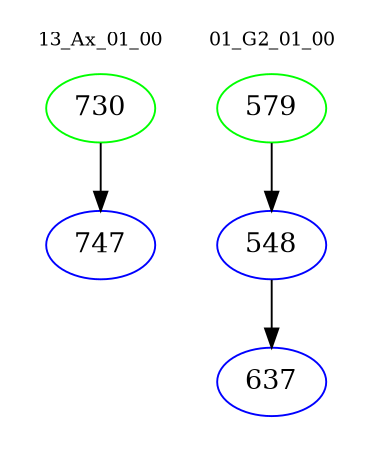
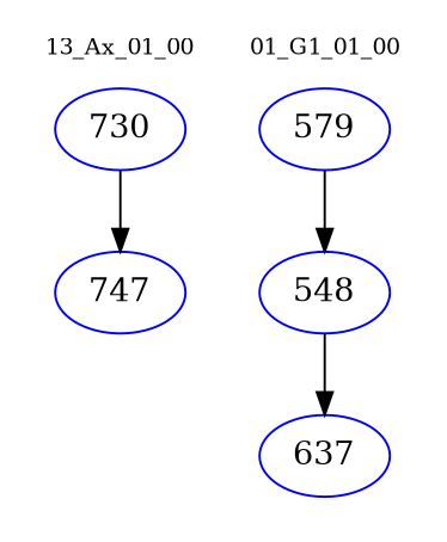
  digraph {
    node [color=blue]
    edge [color=black]
-   n1 [color=green label=730]
+   n1 [label=730]
    n2 [label=747]
-   n3 [color=green label=579]
+   n3 [label=579]
    n4 [label=548]
    n5 [label=637]
    subgraph cluster_1 {
      color=white
      fontsize=10
      label="13_Ax_01_00"
      n1
      n2
    }
    subgraph cluster_2 {
      color=white
      fontsize=10
-     label="01_G2_01_00"
+     label="01_G1_01_00"
      n3
      n4
      n5
    }
    n1 -> n2
    n3 -> n4
    n4 -> n5
  }
